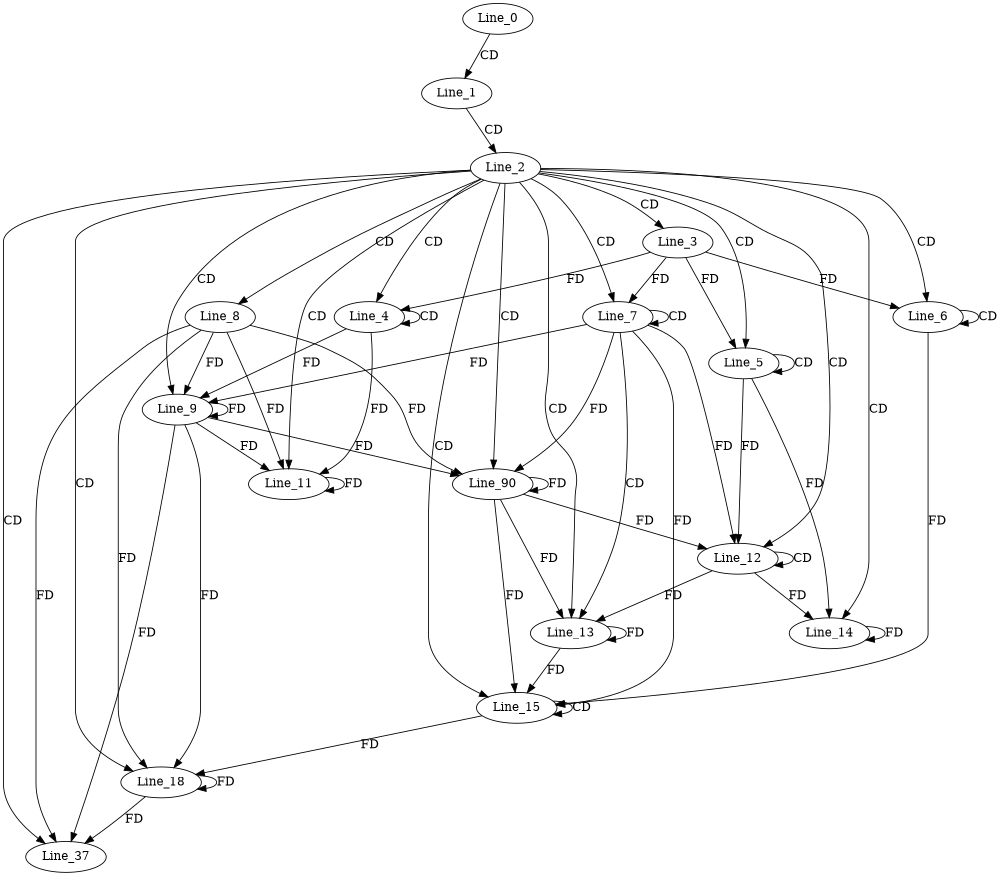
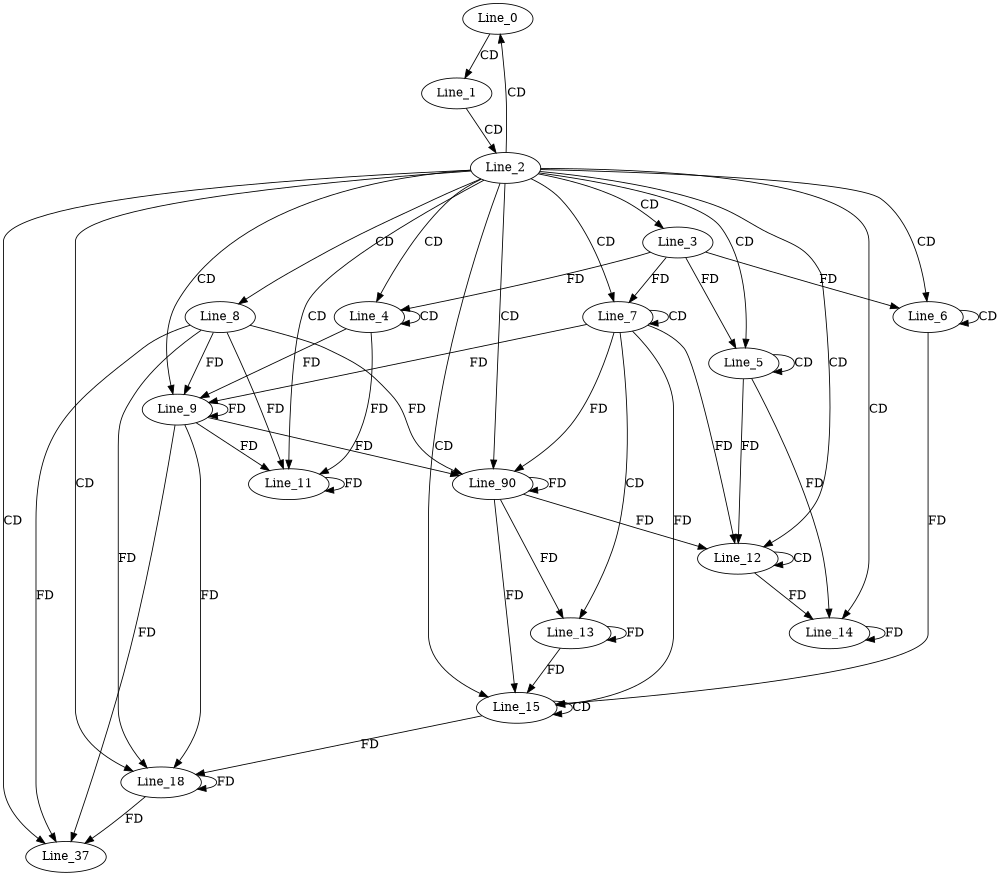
  digraph {
    Line_0
    Line_1
    Line_2
    Line_3
    Line_4
    Line_5
    Line_6
    Line_7
    Line_8
    Line_9
    n11 [label=Line_90]
    Line_11
    Line_12
    Line_13
    Line_14
    Line_15
    n17 [label=Line_18]
    n18 [label=Line_37]
    Line_0 -> Line_1 [label=CD]
    Line_1 -> Line_2 [label=CD]
    Line_2 -> Line_3 [label=CD]
    Line_2 -> Line_4 [label=CD]
    Line_2 -> Line_5 [label=CD]
    Line_2 -> Line_6 [label=CD]
    Line_2 -> Line_7 [label=CD]
    Line_2 -> Line_8 [label=CD]
    Line_2 -> Line_9 [label=CD]
    Line_2 -> n11 [label=CD]
    Line_2 -> Line_11 [label=CD]
    Line_2 -> Line_12 [label=CD]
-   Line_2 -> Line_13 [label=CD]
+   Line_2 -> Line_0 [label=CD]
    Line_2 -> Line_14 [label=CD]
    Line_2 -> Line_15 [label=CD]
    Line_2 -> n17 [label=CD]
    Line_2 -> n18 [label=CD]
    Line_3 -> Line_4 [label=FD]
    Line_3 -> Line_5 [label=FD]
    Line_3 -> Line_6 [label=FD]
    Line_3 -> Line_7 [label=FD]
    Line_4 -> Line_4 [label=CD]
    Line_4 -> Line_9 [label=FD]
    Line_4 -> Line_11 [label=FD]
    Line_5 -> Line_5 [label=CD]
    Line_5 -> Line_12 [label=FD]
    Line_5 -> Line_14 [label=FD]
    Line_6 -> Line_6 [label=CD]
    Line_6 -> Line_15 [label=FD]
    Line_7 -> Line_7 [label=CD]
    Line_7 -> Line_9 [label=FD]
    Line_7 -> n11 [label=FD]
    Line_7 -> Line_12 [label=FD]
    Line_7 -> Line_13 [label=CD]
    Line_7 -> Line_15 [label=FD]
    Line_8 -> Line_9 [label=FD]
    Line_8 -> n11 [label=FD]
    Line_8 -> Line_11 [label=FD]
    Line_8 -> n17 [label=FD]
    Line_8 -> n18 [label=FD]
    Line_9 -> Line_9 [label=FD]
    Line_9 -> n11 [label=FD]
    Line_9 -> Line_11 [label=FD]
    Line_9 -> n17 [label=FD]
    Line_9 -> n18 [label=FD]
    n11 -> n11 [label=FD]
    n11 -> Line_12 [label=FD]
    n11 -> Line_13 [label=FD]
    n11 -> Line_15 [label=FD]
    Line_11 -> Line_11 [label=FD]
    Line_12 -> Line_12 [label=CD]
-   Line_12 -> Line_13 [label=FD]
    Line_12 -> Line_14 [label=FD]
    Line_13 -> Line_13 [label=FD]
    Line_13 -> Line_15 [label=FD]
    Line_14 -> Line_14 [label=FD]
    Line_15 -> Line_15 [label=CD]
    Line_15 -> n17 [label=FD]
    n17 -> n17 [label=FD]
    n17 -> n18 [label=FD]
  }
